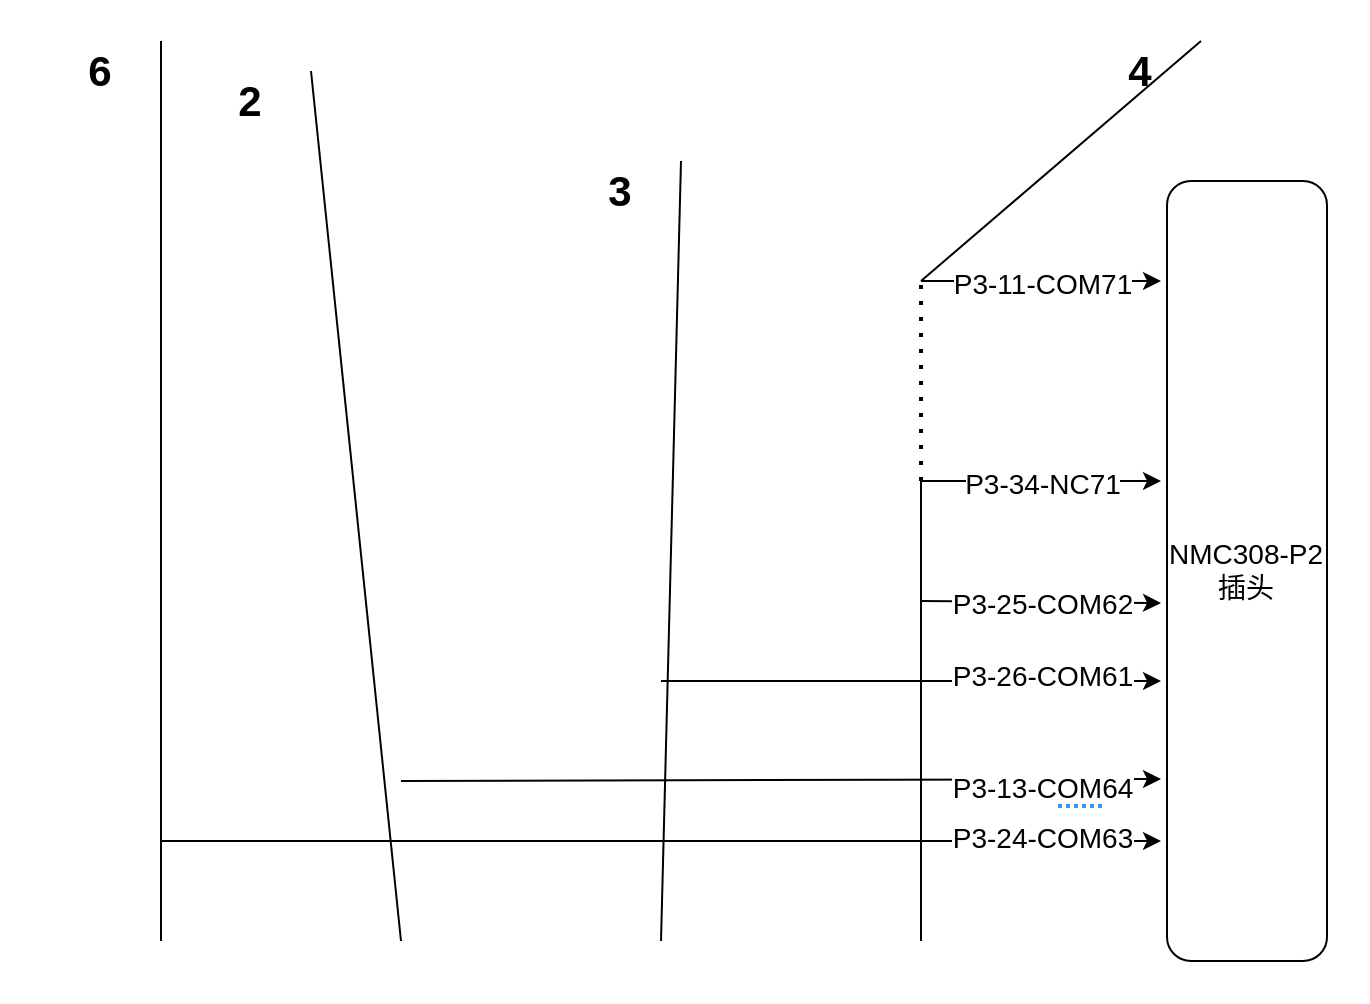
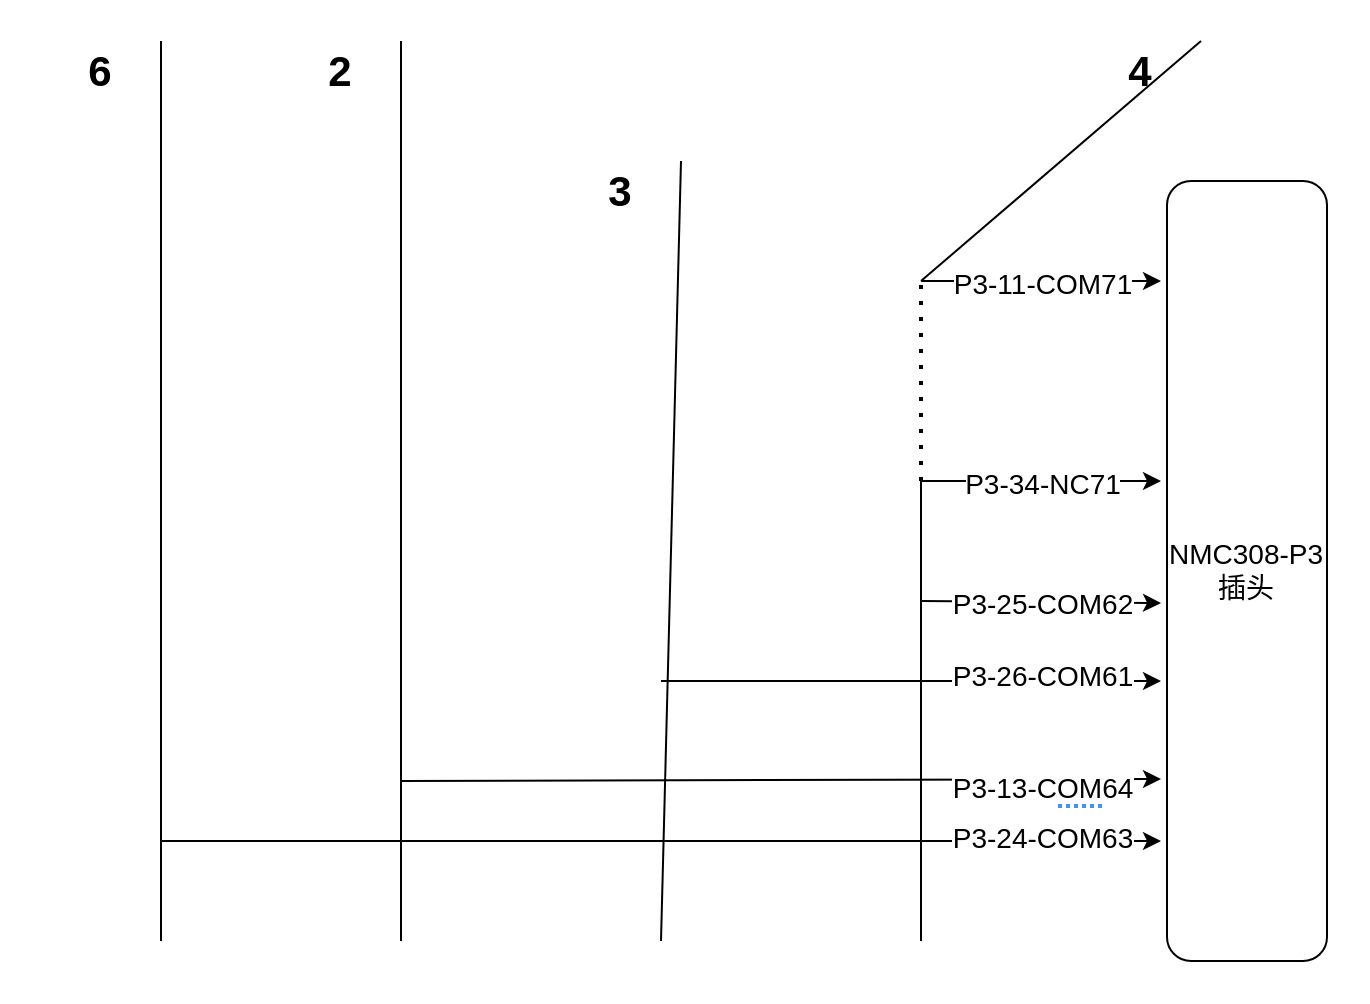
  <mxCell id="0" />
  <mxCell id="1" parent="0" />
  <mxCell id="2" value="" style="endArrow=none;html=1;rounded=0;entryX=1;entryY=0;entryDx=0;entryDy=0;" edge="1" parent="1" target="6"><mxGeometry width="50" height="50" relative="1" as="geometry"><mxPoint x="80" y="470" as="sourcePoint" /><mxPoint x="80" y="-40" as="targetPoint" /></mxGeometry></mxCell>
  <mxCell id="3" value="" style="endArrow=none;html=1;rounded=0;entryX=1;entryY=0;entryDx=0;entryDy=0;" edge="1" parent="1" target="7"><mxGeometry width="50" height="50" relative="1" as="geometry"><mxPoint x="200" y="470" as="sourcePoint" /><mxPoint x="200" y="-40" as="targetPoint" /></mxGeometry></mxCell>
  <mxCell id="4" value="" style="endArrow=none;html=1;rounded=0;entryX=1;entryY=0;entryDx=0;entryDy=0;" edge="1" parent="1" target="8"><mxGeometry width="50" height="50" relative="1" as="geometry"><mxPoint x="330" y="470" as="sourcePoint" /><mxPoint x="330" y="-40" as="targetPoint" /></mxGeometry></mxCell>
  <mxCell id="5" value="" style="endArrow=none;html=1;rounded=0;entryX=1;entryY=0;entryDx=0;entryDy=0;" edge="1" parent="1" target="9"><mxGeometry width="50" height="50" relative="1" as="geometry"><mxPoint x="460" y="140" as="sourcePoint" /><mxPoint x="460" y="-40" as="targetPoint" /></mxGeometry></mxCell>
  <mxCell id="6" value="6" style="text;html=1;align=center;verticalAlign=middle;whiteSpace=wrap;rounded=0;strokeWidth=3;fontStyle=1;fontSize=21;" vertex="1" parent="1"><mxGeometry x="20" y="20" width="60" height="30" as="geometry" /></mxCell>
- <mxCell id="7" value="2" style="text;html=1;align=center;verticalAlign=middle;whiteSpace=wrap;rounded=0;strokeWidth=3;fontStyle=1;fontSize=21;" vertex="1" parent="1"><mxGeometry x="95" y="35" width="60" height="30" as="geometry" /></mxCell>
+ <mxCell id="7" value="2" style="text;html=1;align=center;verticalAlign=middle;whiteSpace=wrap;rounded=0;strokeWidth=3;fontStyle=1;fontSize=21;" vertex="1" parent="1"><mxGeometry x="140" y="20" width="60" height="30" as="geometry" /></mxCell>
  <mxCell id="8" value="3" style="text;html=1;align=center;verticalAlign=middle;whiteSpace=wrap;rounded=0;strokeWidth=3;fontStyle=1;fontSize=21;" vertex="1" parent="1"><mxGeometry x="280" y="80" width="60" height="30" as="geometry" /></mxCell>
  <mxCell id="9" value="4" style="text;html=1;align=center;verticalAlign=middle;whiteSpace=wrap;rounded=0;strokeWidth=3;fontStyle=1;fontSize=21;" vertex="1" parent="1"><mxGeometry x="540" y="20" width="60" height="30" as="geometry" /></mxCell>
  <mxCell id="10" value="" style="endArrow=none;html=1;rounded=0;" edge="1" parent="1"><mxGeometry width="50" height="50" relative="1" as="geometry"><mxPoint x="460" y="470" as="sourcePoint" /><mxPoint x="460" y="240" as="targetPoint" /></mxGeometry></mxCell>
  <mxCell id="11" value="" style="endArrow=none;dashed=1;html=1;dashPattern=1 3;strokeWidth=2;rounded=0;" edge="1" parent="1"><mxGeometry width="50" height="50" relative="1" as="geometry"><mxPoint x="460" y="240" as="sourcePoint" /><mxPoint x="460" y="140" as="targetPoint" /></mxGeometry></mxCell>
  <mxCell id="12" value="" style="endArrow=classic;html=1;rounded=0;" edge="1" parent="1"><mxGeometry width="50" height="50" relative="1" as="geometry"><mxPoint x="460" y="140" as="sourcePoint" /><mxPoint x="580" y="140" as="targetPoint" /></mxGeometry></mxCell>
  <mxCell id="13" value="P3-11-COM71" style="edgeLabel;html=1;align=center;verticalAlign=middle;resizable=0;points=[];fontSize=14;" vertex="1" connectable="0" parent="12"><mxGeometry x="-0.194" y="-1" relative="1" as="geometry"><mxPoint x="12" as="offset" /></mxGeometry></mxCell>
  <mxCell id="14" value="" style="endArrow=classic;html=1;rounded=0;" edge="1" parent="1"><mxGeometry width="50" height="50" relative="1" as="geometry"><mxPoint x="460" y="240" as="sourcePoint" /><mxPoint x="580" y="240" as="targetPoint" /></mxGeometry></mxCell>
  <mxCell id="15" value="P3-34-NC71" style="edgeLabel;html=1;align=center;verticalAlign=middle;resizable=0;points=[];fontSize=14;" vertex="1" connectable="0" parent="14"><mxGeometry x="-0.194" y="-1" relative="1" as="geometry"><mxPoint x="12" as="offset" /></mxGeometry></mxCell>
- <mxCell id="16" value="&lt;font style=&quot;font-size: 14px;&quot;&gt;NMC308-P2插头&lt;/font&gt;" style="rounded=1;whiteSpace=wrap;html=1;" vertex="1" parent="1"><mxGeometry x="583" y="90" width="80" height="390" as="geometry" /></mxCell>
+ <mxCell id="16" value="&lt;font style=&quot;font-size: 14px;&quot;&gt;NMC308-P3插头&lt;/font&gt;" style="rounded=1;whiteSpace=wrap;html=1;" vertex="1" parent="1"><mxGeometry x="583" y="90" width="80" height="390" as="geometry" /></mxCell>
  <mxCell id="17" value="" style="endArrow=classic;html=1;rounded=0;" edge="1" parent="1"><mxGeometry width="50" height="50" relative="1" as="geometry"><mxPoint x="460" y="300" as="sourcePoint" /><mxPoint x="580" y="301" as="targetPoint" /></mxGeometry></mxCell>
  <mxCell id="18" value="P3-25-COM62" style="edgeLabel;html=1;align=center;verticalAlign=middle;resizable=0;points=[];fontSize=14;" vertex="1" connectable="0" parent="17"><mxGeometry x="-0.262" y="-1" relative="1" as="geometry"><mxPoint x="17" as="offset" /></mxGeometry></mxCell>
  <mxCell id="19" value="" style="endArrow=classic;html=1;rounded=0;" edge="1" parent="1"><mxGeometry width="50" height="50" relative="1" as="geometry"><mxPoint x="330" y="340" as="sourcePoint" /><mxPoint x="580" y="340" as="targetPoint" /></mxGeometry></mxCell>
  <mxCell id="20" value="&lt;span style=&quot;font-size: 14px;&quot;&gt;P3-26-COM61&lt;/span&gt;" style="edgeLabel;html=1;align=center;verticalAlign=middle;resizable=0;points=[];" vertex="1" connectable="0" parent="19"><mxGeometry x="0.327" y="3" relative="1" as="geometry"><mxPoint x="24" as="offset" /></mxGeometry></mxCell>
  <mxCell id="21" value="" style="endArrow=classic;html=1;rounded=0;" edge="1" parent="1"><mxGeometry width="50" height="50" relative="1" as="geometry"><mxPoint x="200" y="390" as="sourcePoint" /><mxPoint x="580" y="389" as="targetPoint" /></mxGeometry></mxCell>
  <mxCell id="22" value="&lt;span style=&quot;font-size: 14px;&quot;&gt;P3-13-C&lt;span style=&quot;cursor: pointer; border-bottom: 2px dotted rgb(51, 153, 255);&quot; data-kimi-recommend=&quot;false&quot; data-kimi-disabled=&quot;false&quot; data-kimi-id=&quot;1743038468778&quot;&gt;OM&lt;/span&gt;64&lt;/span&gt;" style="edgeLabel;html=1;align=center;verticalAlign=middle;resizable=0;points=[];" vertex="1" connectable="0" parent="21"><mxGeometry x="0.548" y="-4" relative="1" as="geometry"><mxPoint x="26" as="offset" /></mxGeometry></mxCell>
  <mxCell id="23" value="" style="endArrow=classic;html=1;rounded=0;" edge="1" parent="1"><mxGeometry width="50" height="50" relative="1" as="geometry"><mxPoint x="80" y="420" as="sourcePoint" /><mxPoint x="580" y="420" as="targetPoint" /></mxGeometry></mxCell>
  <mxCell id="24" value="&lt;span style=&quot;font-size: 14px;&quot;&gt;P3-24-COM63&lt;/span&gt;" style="edgeLabel;html=1;align=center;verticalAlign=middle;resizable=0;points=[];" vertex="1" connectable="0" parent="23"><mxGeometry x="0.733" y="2" relative="1" as="geometry"><mxPoint x="7" as="offset" /></mxGeometry></mxCell>
